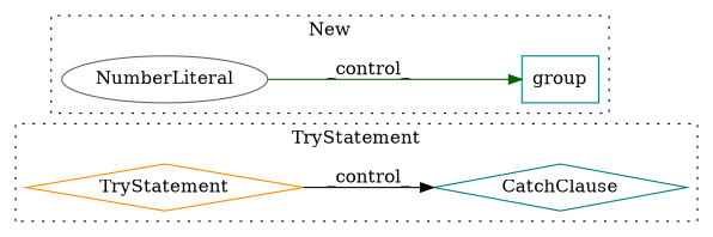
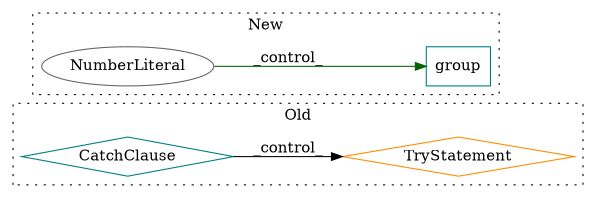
  digraph {
    rankdir=LR
    node [color=teal shape=diamond]
    n1 [a=54 color=darkorange l=4 label=TryStatement s=1661]
    n2 [a=12 l="11,2" label=CatchClause s="1714,1747"]
    n3 [a=32 l="6,1" label=group s="2557,2564" shape=box]
    n4 [a=34 color=gray40 l=1 label=NumberLiteral s=2563 shape=ellipse]
    subgraph cluster_1 {
-     label=TryStatement
+     label=Old
      style=dotted
      n1
      n2
    }
    subgraph cluster_2 {
      label=New
      style=dotted
      n3
      n4
    }
-   n1 -> n2 [color=black label=_control_]
+   n2 -> n1 [color=black label=_control_]
    n4 -> n3 [color=darkgreen label=_control_]
  }
